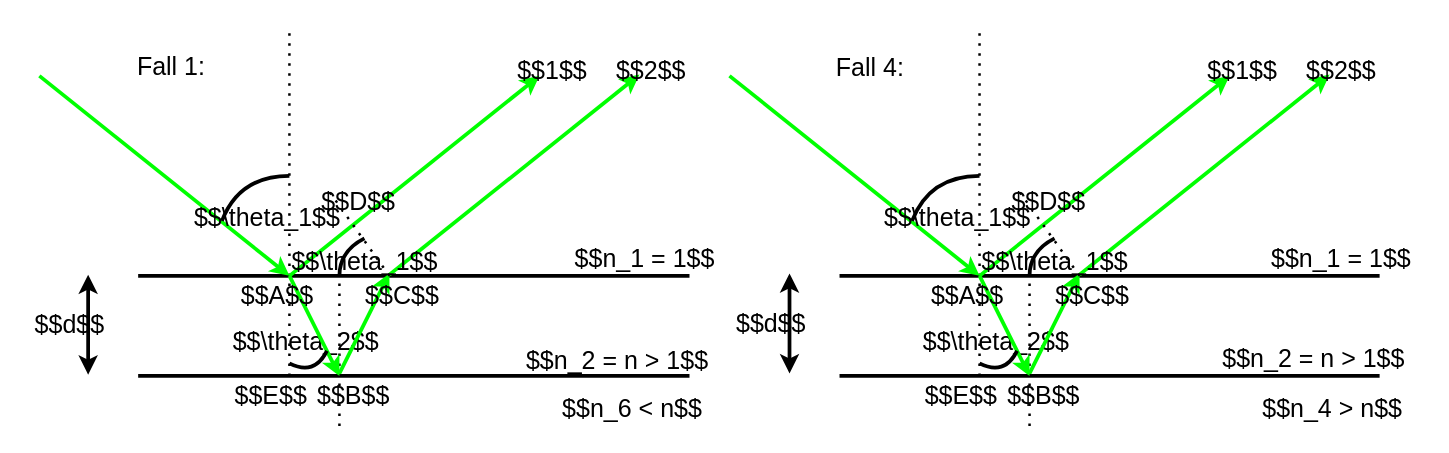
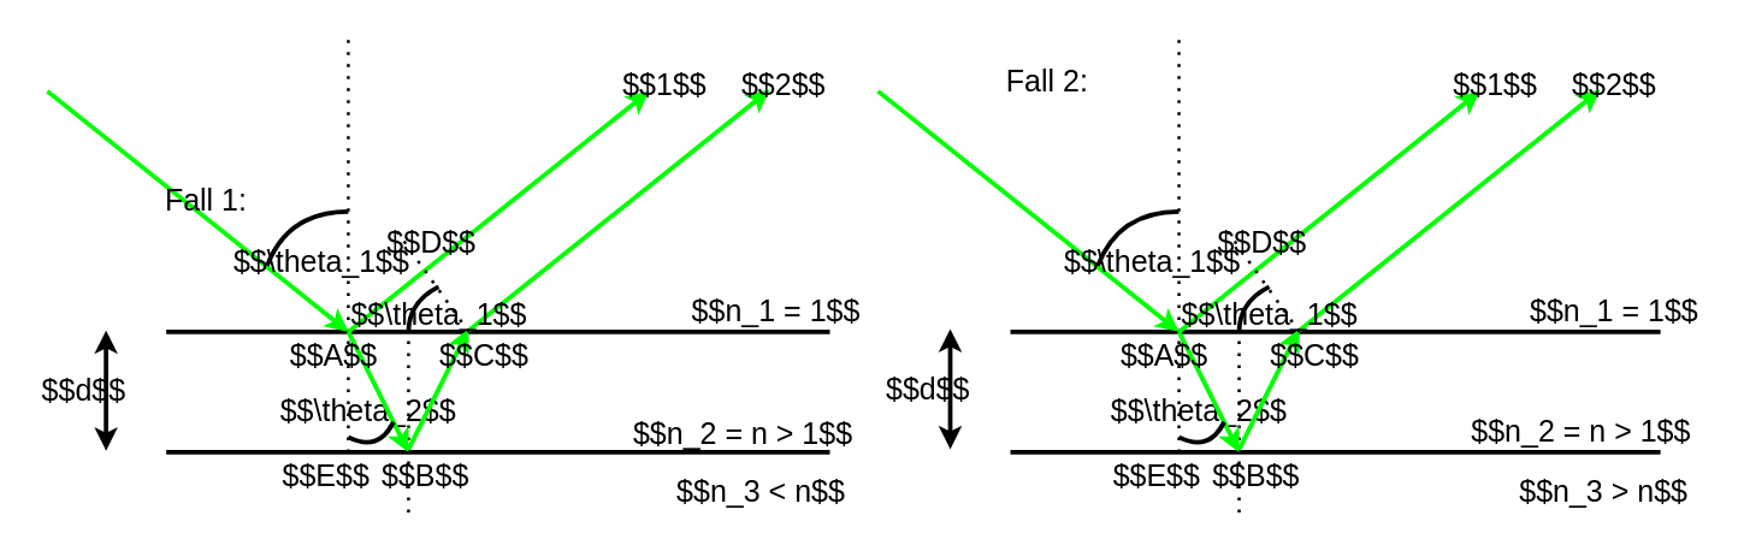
  <mxCell id="0" />
  <mxCell id="1" parent="0" />
  <mxCell id="2" value="$$\theta_2$$" style="text;html=1;resizable=0;autosize=1;align=center;verticalAlign=middle;points=[];fillColor=none;strokeColor=none;rounded=0;fontSize=20;" vertex="1" parent="1"><mxGeometry x="179" y="257" width="130" height="30" as="geometry" /></mxCell>
  <mxCell id="3" value="" style="endArrow=none;html=1;rounded=0;strokeWidth=3;" edge="1" parent="1"><mxGeometry width="50" height="50" relative="1" as="geometry"><mxPoint x="110" y="220" as="sourcePoint" /><mxPoint x="551" y="220" as="targetPoint" /></mxGeometry></mxCell>
  <mxCell id="4" value="" style="endArrow=none;html=1;rounded=0;strokeWidth=3;" edge="1" parent="1"><mxGeometry width="50" height="50" relative="1" as="geometry"><mxPoint x="110" y="300" as="sourcePoint" /><mxPoint x="551" y="300" as="targetPoint" /></mxGeometry></mxCell>
  <mxCell id="5" value="" style="endArrow=classic;startArrow=classic;html=1;rounded=0;strokeWidth=3;" edge="1" parent="1"><mxGeometry width="50" height="50" relative="1" as="geometry"><mxPoint x="70" y="299" as="sourcePoint" /><mxPoint x="70" y="219" as="targetPoint" /></mxGeometry></mxCell>
  <mxCell id="6" value="$$d$$" style="text;html=1;resizable=0;autosize=1;align=center;verticalAlign=middle;points=[];fillColor=none;strokeColor=none;rounded=0;fontSize=20;" vertex="1" parent="1"><mxGeometry x="20" y="243" width="70" height="30" as="geometry" /></mxCell>
  <mxCell id="7" value="$$n_2 = n &amp;gt; 1$$" style="text;html=1;resizable=0;autosize=1;align=center;verticalAlign=middle;points=[];fillColor=none;strokeColor=none;rounded=0;fontSize=20;" vertex="1" parent="1"><mxGeometry x="413" y="272" width="160" height="30" as="geometry" /></mxCell>
  <mxCell id="8" value="$$n_1 = 1$$" style="text;html=1;resizable=0;autosize=1;align=center;verticalAlign=middle;points=[];fillColor=none;strokeColor=none;rounded=0;fontSize=20;" vertex="1" parent="1"><mxGeometry x="450" y="190" width="130" height="30" as="geometry" /></mxCell>
  <mxCell id="9" value="" style="endArrow=none;dashed=1;html=1;dashPattern=1 3;strokeWidth=2;rounded=0;fontSize=20;" edge="1" parent="1"><mxGeometry width="50" height="50" relative="1" as="geometry"><mxPoint x="231" y="300" as="sourcePoint" /><mxPoint x="231" y="20" as="targetPoint" /></mxGeometry></mxCell>
  <mxCell id="10" value="" style="endArrow=classic;html=1;rounded=0;fontSize=20;strokeWidth=3;strokeColor=#00FF00;" edge="1" parent="1"><mxGeometry width="50" height="50" relative="1" as="geometry"><mxPoint x="31" y="60" as="sourcePoint" /><mxPoint x="231" y="220" as="targetPoint" /></mxGeometry></mxCell>
  <mxCell id="11" value="" style="endArrow=classic;html=1;rounded=0;fontSize=20;strokeWidth=3;strokeColor=#00FF00;" edge="1" parent="1"><mxGeometry width="50" height="50" relative="1" as="geometry"><mxPoint x="231" y="220" as="sourcePoint" /><mxPoint x="431" y="60" as="targetPoint" /></mxGeometry></mxCell>
  <mxCell id="12" value="" style="endArrow=classic;html=1;rounded=0;fontSize=20;strokeWidth=3;strokeColor=#00FF00;" edge="1" parent="1"><mxGeometry width="50" height="50" relative="1" as="geometry"><mxPoint x="311" y="219" as="sourcePoint" /><mxPoint x="511" y="59" as="targetPoint" /></mxGeometry></mxCell>
  <mxCell id="13" value="" style="endArrow=none;dashed=1;html=1;dashPattern=1 3;strokeWidth=2;rounded=0;fontSize=20;" edge="1" parent="1"><mxGeometry width="50" height="50" relative="1" as="geometry"><mxPoint x="271" y="340" as="sourcePoint" /><mxPoint x="271" y="219" as="targetPoint" /></mxGeometry></mxCell>
  <mxCell id="14" value="" style="endArrow=classic;html=1;rounded=0;fontSize=20;strokeWidth=3;strokeColor=#00FF00;" edge="1" parent="1"><mxGeometry width="50" height="50" relative="1" as="geometry"><mxPoint x="231" y="220" as="sourcePoint" /><mxPoint x="271" y="300" as="targetPoint" /></mxGeometry></mxCell>
  <mxCell id="15" value="" style="endArrow=classic;html=1;rounded=0;fontSize=20;strokeWidth=3;strokeColor=#00FF00;" edge="1" parent="1"><mxGeometry width="50" height="50" relative="1" as="geometry"><mxPoint x="271" y="298" as="sourcePoint" /><mxPoint x="311" y="218" as="targetPoint" /></mxGeometry></mxCell>
  <mxCell id="16" value="" style="endArrow=none;dashed=1;html=1;dashPattern=1 3;strokeWidth=2;rounded=0;fontSize=20;" edge="1" parent="1"><mxGeometry width="50" height="50" relative="1" as="geometry"><mxPoint x="311" y="220" as="sourcePoint" /><mxPoint x="261" y="150" as="targetPoint" /></mxGeometry></mxCell>
  <mxCell id="17" value="$$1$$" style="text;html=1;resizable=0;autosize=1;align=center;verticalAlign=middle;points=[];fillColor=none;strokeColor=none;rounded=0;fontSize=20;" vertex="1" parent="1"><mxGeometry x="406" y="40" width="70" height="30" as="geometry" /></mxCell>
  <mxCell id="18" value="$$2$$" style="text;html=1;resizable=0;autosize=1;align=center;verticalAlign=middle;points=[];fillColor=none;strokeColor=none;rounded=0;fontSize=20;" vertex="1" parent="1"><mxGeometry x="485" y="40" width="70" height="30" as="geometry" /></mxCell>
  <mxCell id="19" value="$$\theta_1$$" style="text;html=1;resizable=0;autosize=1;align=center;verticalAlign=middle;points=[];fillColor=none;strokeColor=none;rounded=0;fontSize=20;" vertex="1" parent="1"><mxGeometry x="148" y="158" width="130" height="30" as="geometry" /></mxCell>
  <mxCell id="20" value="" style="endArrow=none;html=1;fontSize=20;strokeColor=#000000;strokeWidth=3;curved=1;" edge="1" parent="1"><mxGeometry width="50" height="50" relative="1" as="geometry"><mxPoint x="177" y="176" as="sourcePoint" /><mxPoint x="231" y="140" as="targetPoint" /><Array as="points"><mxPoint x="191" y="140" /></Array></mxGeometry></mxCell>
  <mxCell id="21" value="" style="endArrow=none;html=1;fontSize=20;strokeColor=#000000;strokeWidth=3;curved=1;" edge="1" parent="1"><mxGeometry width="50" height="50" relative="1" as="geometry"><mxPoint x="231" y="290" as="sourcePoint" /><mxPoint x="261" y="280" as="targetPoint" /><Array as="points"><mxPoint x="251" y="300" /></Array></mxGeometry></mxCell>
  <mxCell id="22" value="$$A$$" style="text;html=1;resizable=0;autosize=1;align=center;verticalAlign=middle;points=[];fillColor=none;strokeColor=none;rounded=0;fontSize=20;" vertex="1" parent="1"><mxGeometry x="186" y="220" width="70" height="30" as="geometry" /></mxCell>
  <mxCell id="23" value="$$B$$" style="text;html=1;resizable=0;autosize=1;align=center;verticalAlign=middle;points=[];fillColor=none;strokeColor=none;rounded=0;fontSize=20;" vertex="1" parent="1"><mxGeometry x="247" y="300" width="70" height="30" as="geometry" /></mxCell>
  <mxCell id="24" value="$$C$$" style="text;html=1;resizable=0;autosize=1;align=center;verticalAlign=middle;points=[];fillColor=none;strokeColor=none;rounded=0;fontSize=20;" vertex="1" parent="1"><mxGeometry x="286" y="220" width="70" height="30" as="geometry" /></mxCell>
  <mxCell id="25" value="$$D$$" style="text;html=1;resizable=0;autosize=1;align=center;verticalAlign=middle;points=[];fillColor=none;strokeColor=none;rounded=0;fontSize=20;" vertex="1" parent="1"><mxGeometry x="251" y="145" width="70" height="30" as="geometry" /></mxCell>
- <mxCell id="26" value="$$n_6 &amp;lt; n$$" style="text;html=1;resizable=0;autosize=1;align=center;verticalAlign=middle;points=[];fillColor=none;strokeColor=none;rounded=0;fontSize=20;" vertex="1" parent="1"><mxGeometry x="440" y="310" width="130" height="30" as="geometry" /></mxCell>
+ <mxCell id="26" value="$$n_3 &amp;lt; n$$" style="text;html=1;resizable=0;autosize=1;align=center;verticalAlign=middle;points=[];fillColor=none;strokeColor=none;rounded=0;fontSize=20;" vertex="1" parent="1"><mxGeometry x="440" y="310" width="130" height="30" as="geometry" /></mxCell>
  <mxCell id="27" value="" style="endArrow=none;html=1;fontSize=20;strokeColor=#000000;strokeWidth=3;curved=1;" edge="1" parent="1"><mxGeometry width="50" height="50" relative="1" as="geometry"><mxPoint x="271" y="220" as="sourcePoint" /><mxPoint x="291" y="190" as="targetPoint" /><Array as="points"><mxPoint x="271" y="200" /></Array></mxGeometry></mxCell>
  <mxCell id="28" value="$$\theta_1$$" style="text;html=1;resizable=0;autosize=1;align=center;verticalAlign=middle;points=[];fillColor=none;strokeColor=none;rounded=0;fontSize=20;" vertex="1" parent="1"><mxGeometry x="226" y="193" width="130" height="30" as="geometry" /></mxCell>
  <mxCell id="29" value="$$E$$" style="text;html=1;resizable=0;autosize=1;align=center;verticalAlign=middle;points=[];fillColor=none;strokeColor=none;rounded=0;fontSize=20;" vertex="1" parent="1"><mxGeometry x="181" y="300" width="70" height="30" as="geometry" /></mxCell>
  <mxCell id="30" value="$$\theta_2$$" style="text;html=1;resizable=0;autosize=1;align=center;verticalAlign=middle;points=[];fillColor=none;strokeColor=none;rounded=0;fontSize=20;" vertex="1" parent="1"><mxGeometry x="731" y="257" width="130" height="30" as="geometry" /></mxCell>
  <mxCell id="31" value="" style="endArrow=none;html=1;rounded=0;strokeWidth=3;" edge="1" parent="1"><mxGeometry width="50" height="50" relative="1" as="geometry"><mxPoint x="671" y="220" as="sourcePoint" /><mxPoint x="1103" y="220" as="targetPoint" /></mxGeometry></mxCell>
  <mxCell id="32" value="" style="endArrow=none;html=1;rounded=0;strokeWidth=3;" edge="1" parent="1"><mxGeometry width="50" height="50" relative="1" as="geometry"><mxPoint x="671" y="300" as="sourcePoint" /><mxPoint x="1103" y="300" as="targetPoint" /></mxGeometry></mxCell>
  <mxCell id="33" value="" style="endArrow=classic;startArrow=classic;html=1;rounded=0;strokeWidth=3;" edge="1" parent="1"><mxGeometry width="50" height="50" relative="1" as="geometry"><mxPoint x="631" y="298" as="sourcePoint" /><mxPoint x="631" y="218" as="targetPoint" /></mxGeometry></mxCell>
  <mxCell id="34" value="$$d$$" style="text;html=1;resizable=0;autosize=1;align=center;verticalAlign=middle;points=[];fillColor=none;strokeColor=none;rounded=0;fontSize=20;" vertex="1" parent="1"><mxGeometry x="581" y="242" width="70" height="30" as="geometry" /></mxCell>
  <mxCell id="35" value="" style="endArrow=none;dashed=1;html=1;dashPattern=1 3;strokeWidth=2;rounded=0;fontSize=20;" edge="1" parent="1"><mxGeometry width="50" height="50" relative="1" as="geometry"><mxPoint x="783" y="300" as="sourcePoint" /><mxPoint x="783" y="20" as="targetPoint" /></mxGeometry></mxCell>
  <mxCell id="36" value="" style="endArrow=classic;html=1;rounded=0;fontSize=20;strokeWidth=3;strokeColor=#00FF00;" edge="1" parent="1"><mxGeometry width="50" height="50" relative="1" as="geometry"><mxPoint x="583" y="60" as="sourcePoint" /><mxPoint x="783" y="220" as="targetPoint" /></mxGeometry></mxCell>
  <mxCell id="37" value="" style="endArrow=classic;html=1;rounded=0;fontSize=20;strokeWidth=3;strokeColor=#00FF00;" edge="1" parent="1"><mxGeometry width="50" height="50" relative="1" as="geometry"><mxPoint x="783" y="220" as="sourcePoint" /><mxPoint x="983" y="60" as="targetPoint" /></mxGeometry></mxCell>
  <mxCell id="38" value="" style="endArrow=classic;html=1;rounded=0;fontSize=20;strokeWidth=3;strokeColor=#00FF00;" edge="1" parent="1"><mxGeometry width="50" height="50" relative="1" as="geometry"><mxPoint x="863" y="219" as="sourcePoint" /><mxPoint x="1063" y="59" as="targetPoint" /></mxGeometry></mxCell>
  <mxCell id="39" value="" style="endArrow=none;dashed=1;html=1;dashPattern=1 3;strokeWidth=2;rounded=0;fontSize=20;" edge="1" parent="1"><mxGeometry width="50" height="50" relative="1" as="geometry"><mxPoint x="823" y="340" as="sourcePoint" /><mxPoint x="823" y="219" as="targetPoint" /></mxGeometry></mxCell>
  <mxCell id="40" value="" style="endArrow=classic;html=1;rounded=0;fontSize=20;strokeWidth=3;strokeColor=#00FF00;" edge="1" parent="1"><mxGeometry width="50" height="50" relative="1" as="geometry"><mxPoint x="783" y="220" as="sourcePoint" /><mxPoint x="823" y="300" as="targetPoint" /></mxGeometry></mxCell>
  <mxCell id="41" value="" style="endArrow=classic;html=1;rounded=0;fontSize=20;strokeWidth=3;strokeColor=#00FF00;" edge="1" parent="1"><mxGeometry width="50" height="50" relative="1" as="geometry"><mxPoint x="823" y="298" as="sourcePoint" /><mxPoint x="863" y="218" as="targetPoint" /></mxGeometry></mxCell>
  <mxCell id="42" value="" style="endArrow=none;dashed=1;html=1;dashPattern=1 3;strokeWidth=2;rounded=0;fontSize=20;" edge="1" parent="1"><mxGeometry width="50" height="50" relative="1" as="geometry"><mxPoint x="863" y="220" as="sourcePoint" /><mxPoint x="813" y="150" as="targetPoint" /></mxGeometry></mxCell>
  <mxCell id="43" value="$$1$$" style="text;html=1;resizable=0;autosize=1;align=center;verticalAlign=middle;points=[];fillColor=none;strokeColor=none;rounded=0;fontSize=20;" vertex="1" parent="1"><mxGeometry x="958" y="40" width="70" height="30" as="geometry" /></mxCell>
  <mxCell id="44" value="$$2$$" style="text;html=1;resizable=0;autosize=1;align=center;verticalAlign=middle;points=[];fillColor=none;strokeColor=none;rounded=0;fontSize=20;" vertex="1" parent="1"><mxGeometry x="1037" y="40" width="70" height="30" as="geometry" /></mxCell>
  <mxCell id="45" value="$$\theta_1$$" style="text;html=1;resizable=0;autosize=1;align=center;verticalAlign=middle;points=[];fillColor=none;strokeColor=none;rounded=0;fontSize=20;" vertex="1" parent="1"><mxGeometry x="700" y="158" width="130" height="30" as="geometry" /></mxCell>
  <mxCell id="46" value="" style="endArrow=none;html=1;fontSize=20;strokeColor=#000000;strokeWidth=3;curved=1;" edge="1" parent="1"><mxGeometry width="50" height="50" relative="1" as="geometry"><mxPoint x="729" y="176" as="sourcePoint" /><mxPoint x="783" y="140" as="targetPoint" /><Array as="points"><mxPoint x="743" y="140" /></Array></mxGeometry></mxCell>
  <mxCell id="47" value="" style="endArrow=none;html=1;fontSize=20;strokeColor=#000000;strokeWidth=3;curved=1;" edge="1" parent="1"><mxGeometry width="50" height="50" relative="1" as="geometry"><mxPoint x="783" y="290" as="sourcePoint" /><mxPoint x="813" y="280" as="targetPoint" /><Array as="points"><mxPoint x="803" y="300" /></Array></mxGeometry></mxCell>
  <mxCell id="48" value="$$A$$" style="text;html=1;resizable=0;autosize=1;align=center;verticalAlign=middle;points=[];fillColor=none;strokeColor=none;rounded=0;fontSize=20;" vertex="1" parent="1"><mxGeometry x="738" y="220" width="70" height="30" as="geometry" /></mxCell>
  <mxCell id="49" value="$$B$$" style="text;html=1;resizable=0;autosize=1;align=center;verticalAlign=middle;points=[];fillColor=none;strokeColor=none;rounded=0;fontSize=20;" vertex="1" parent="1"><mxGeometry x="799" y="300" width="70" height="30" as="geometry" /></mxCell>
  <mxCell id="50" value="$$C$$" style="text;html=1;resizable=0;autosize=1;align=center;verticalAlign=middle;points=[];fillColor=none;strokeColor=none;rounded=0;fontSize=20;" vertex="1" parent="1"><mxGeometry x="838" y="220" width="70" height="30" as="geometry" /></mxCell>
  <mxCell id="51" value="$$D$$" style="text;html=1;resizable=0;autosize=1;align=center;verticalAlign=middle;points=[];fillColor=none;strokeColor=none;rounded=0;fontSize=20;" vertex="1" parent="1"><mxGeometry x="803" y="145" width="70" height="30" as="geometry" /></mxCell>
  <mxCell id="52" value="" style="endArrow=none;html=1;fontSize=20;strokeColor=#000000;strokeWidth=3;curved=1;" edge="1" parent="1"><mxGeometry width="50" height="50" relative="1" as="geometry"><mxPoint x="823" y="220" as="sourcePoint" /><mxPoint x="843" y="190" as="targetPoint" /><Array as="points"><mxPoint x="823" y="200" /></Array></mxGeometry></mxCell>
  <mxCell id="53" value="$$\theta_1$$" style="text;html=1;resizable=0;autosize=1;align=center;verticalAlign=middle;points=[];fillColor=none;strokeColor=none;rounded=0;fontSize=20;" vertex="1" parent="1"><mxGeometry x="778" y="193" width="130" height="30" as="geometry" /></mxCell>
  <mxCell id="54" value="$$E$$" style="text;html=1;resizable=0;autosize=1;align=center;verticalAlign=middle;points=[];fillColor=none;strokeColor=none;rounded=0;fontSize=20;" vertex="1" parent="1"><mxGeometry x="733" y="300" width="70" height="30" as="geometry" /></mxCell>
  <mxCell id="55" value="$$n_1 = 1$$" style="text;html=1;resizable=0;autosize=1;align=center;verticalAlign=middle;points=[];fillColor=none;strokeColor=none;rounded=0;fontSize=20;" vertex="1" parent="1"><mxGeometry x="1007" y="190" width="130" height="30" as="geometry" /></mxCell>
  <mxCell id="56" value="$$n_2 = n &amp;gt; 1$$" style="text;html=1;resizable=0;autosize=1;align=center;verticalAlign=middle;points=[];fillColor=none;strokeColor=none;rounded=0;fontSize=20;" vertex="1" parent="1"><mxGeometry x="970" y="270" width="160" height="30" as="geometry" /></mxCell>
- <mxCell id="57" value="$$n_4 &amp;gt; n$$" style="text;html=1;resizable=0;autosize=1;align=center;verticalAlign=middle;points=[];fillColor=none;strokeColor=none;rounded=0;fontSize=20;" vertex="1" parent="1"><mxGeometry x="1000" y="310" width="130" height="30" as="geometry" /></mxCell>
- <mxCell id="58" value="Fall 1:&amp;nbsp;" style="text;html=1;resizable=0;autosize=1;align=center;verticalAlign=middle;points=[];fillColor=none;strokeColor=none;rounded=0;fontSize=20;" vertex="1" parent="1"><mxGeometry x="99" y="37" width="80" height="30" as="geometry" /></mxCell>
- <mxCell id="59" value="Fall 4:&amp;nbsp;" style="text;html=1;resizable=0;autosize=1;align=center;verticalAlign=middle;points=[];fillColor=none;strokeColor=none;rounded=0;fontSize=20;" vertex="1" parent="1"><mxGeometry x="658" y="38" width="80" height="30" as="geometry" /></mxCell>
+ <mxCell id="57" value="$$n_3 &amp;gt; n$$" style="text;html=1;resizable=0;autosize=1;align=center;verticalAlign=middle;points=[];fillColor=none;strokeColor=none;rounded=0;fontSize=20;" vertex="1" parent="1"><mxGeometry x="1000" y="310" width="130" height="30" as="geometry" /></mxCell>
+ <mxCell id="58" value="Fall 1:&amp;nbsp;" style="text;html=1;resizable=0;autosize=1;align=center;verticalAlign=middle;points=[];fillColor=none;strokeColor=none;rounded=0;fontSize=20;" vertex="1" parent="1"><mxGeometry x="99" y="117" width="80" height="30" as="geometry" /></mxCell>
+ <mxCell id="59" value="Fall 2:&amp;nbsp;" style="text;html=1;resizable=0;autosize=1;align=center;verticalAlign=middle;points=[];fillColor=none;strokeColor=none;rounded=0;fontSize=20;" vertex="1" parent="1"><mxGeometry x="658" y="38" width="80" height="30" as="geometry" /></mxCell>
